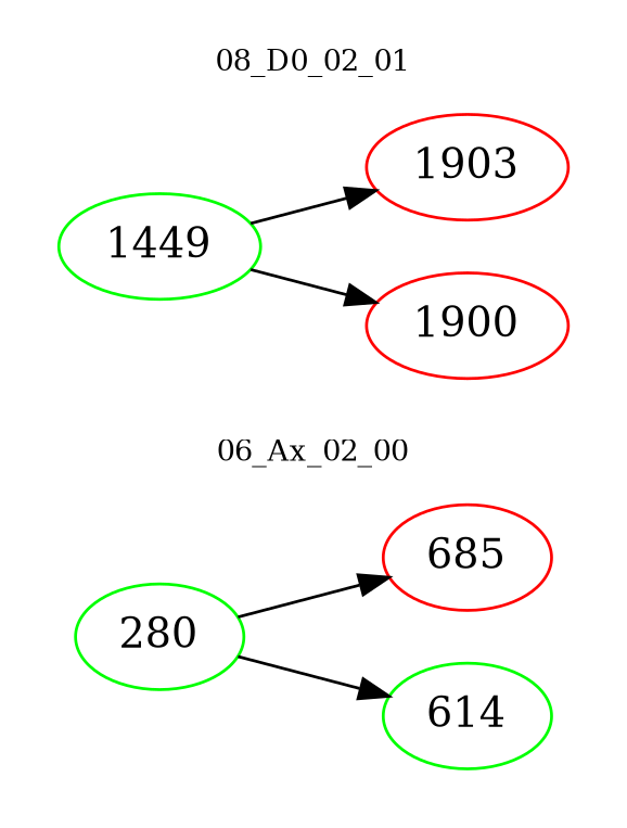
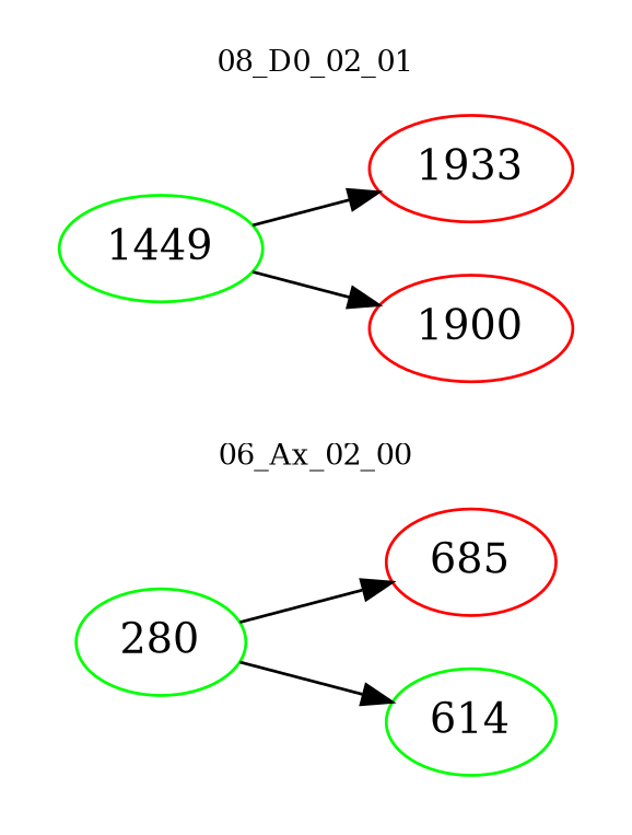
  digraph {
    rankdir=LR
    node [color=green]
    edge [color=black]
    n1 [label=280]
    n2 [label=614]
    n3 [color=red label=685]
    n4 [label=1449]
    n5 [color=red label=1900]
-   n6 [color=red label=1903]
+   n6 [color=red label=1933]
    subgraph cluster_1 {
      color=white
      fontsize=10
      label="06_Ax_02_00"
      n1
      n2
      n3
    }
    subgraph cluster_2 {
      color=white
      fontsize=10
      label="08_D0_02_01"
      n4
      n5
      n6
    }
    n1 -> n2
    n1 -> n3
    n4 -> n5
    n4 -> n6
  }
